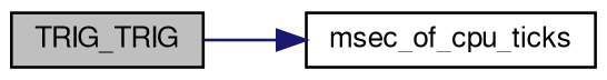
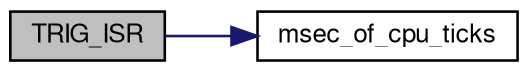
  digraph {
    rankdir=LR
    node [color=black fontname=FreeSans fontsize=10 shape=record style=filled]
-   n1 [fillcolor=grey75 fontcolor=black height=0.2 label=TRIG_TRIG width=0.4]
+   n1 [fillcolor=grey75 fontcolor=black height=0.2 label=TRIG_ISR width=0.4]
    n2 [fillcolor=white height=0.2 label=msec_of_cpu_ticks width=0.4]
    n1 -> n2 [color=midnightblue fontname=FreeSans fontsize=10 labelfontname=FreeSans labelfontsize=10 style=solid]
  }
